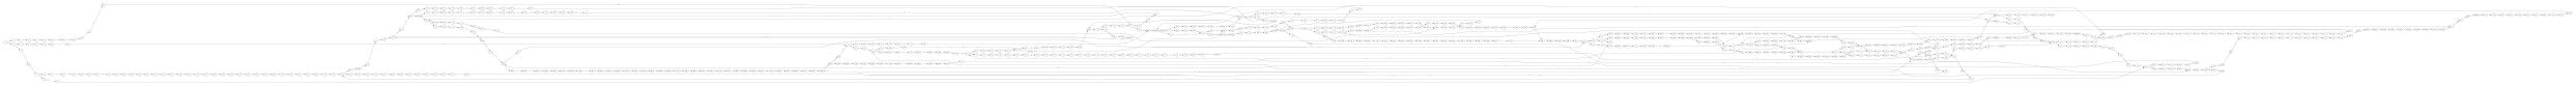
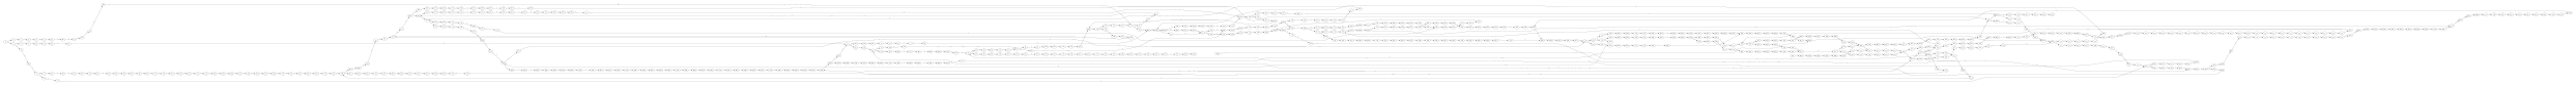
  strict digraph {
    fontname=Ubuntu
    rankdir=LR
    node [fontname=Ubuntu]
    edge [fontname=Ubuntu]
    S0
    S1
    S2
    S3
    S4
    S5
    S6
    S7
    S8
    S9
    S10
    S11
    S12
    S13
    S14
    S15
    S16
    S17
    S18
    S19
    S20
    S21
    S22
    S23
    S24
    S25
    S26
    S27
    S28
    S29
    S30
    S31
    S32
    S33
    S34
    S35
    S36
    S37
    S38
    S39
    S40
    S41
    S42
    S43
    S44
    S45
    S46
    S47
    S48
    S49
    S50
    S51
    S52
    S53
    S54
    S55
    S56
    S57
    S58
    S59
    S60
    S61
    S62
    S63
    S64
    S65
    S66
    S67
    S68
    S69
    S70
    S71
    S72
    S73
    S74
    S75
    S76
    S77
    S78
    S79
    S80
    S81
    S82
    S83
    S84
    S85
    S86
    S87
    S88
    S89
    S90
    S91
    S92
    S93
    S94
    S95
    S96
    S97
    S98
    S99
    S100
    S101
    S102
    S103
    S104
    S105
    S106
    S107
    S108
    S109
    S110
    S111
    S112
    S113
    S114
    S115
    S116
    S117
    S118
    S119
    S120
    S121
    S122
    S123
    S124
    S125
    S126
    S127
    S128
    S129
    S130
    S131
    S132
    S133
    S134
    S135
    S136
    S137
    S138
    S139
    S140
    n142 [label=S941]
    S142
    S143
    S144
    S145
    S146
    S147
    S148
    S149
    S150
    S151
    S152
    S153
    S154
    S155
    S156
    S157
    S158
    S159
    S160
    S161
    S162
    S163
    S164
    S165
    S166
    S167
    S168
    S169
    S170
    S171
    S172
    S173
    S174
    S175
    S176
    S177
    S178
    S179
    S180
    S181
    S182
    S183
    S184
    S185
    S186
    S187
    S188
    S189
    S190
    S191
    S192
    S193
    S194
    S195
    S196
    S197
    S198
    S199
    S200
    S201
    S202
    S203
    S204
    S205
    S206
    S207
    S208
    S209
    S210
    S211
    S212
    S213
    S214
    S215
    S216
    S217
    S218
    S219
    S220
    S221
    S222
    S223
    S224
    S225
    S226
    S227
    S228
    S229
    S230
    S231
    S232
    S233
    S234
    S235
    S236
    S237
    S238
    S239
    S240
    S241
    S242
    S243
    S244
    S245
    S246
    S247
    S248
    S249
    S250
    S251
    S252
    S253
    S254
    S255
    S256
    S257
    S258
    S259
    S260
    S261
    S262
    S263
    S264
    S265
    S266
    S267
    S268
    S269
    S270
    S271
    S272
    S273
    S274
    S275
    S276
    S277
    S278
    S279
    S280
    S281
    S282
    S283
    S284
    S285
    S286
    S287
    S288
    S289
    S290
    S291
    S292
    S293
    S294
    S295
    S296
    S297
    S298
    S299
    S300
    S301
    S302
    S303
    S304
    S305
    S306
    S307
    S308
    S309
    S310
    S311
    S312
    S313
    S314
    S315
    S316
    S317
    S318
    S319
    S320
    S321
    S322
    S323
    S324
    S325
    S326
    S327
    S328
    S329
    S330
    S331
    S332
    S333
    S334
    S335
    S336
    S337
    S338
    S339
    S340
    S341
    S342
    S343
    S344
    S345
    S346
    S347
    S348
    S349
    S350
    S351
    S352
    S353
    S354
    S355
    S356
    S357
    S358
    S359
    S360
    S361
    S362
    S363
    S364
    S365
    S366
    S367
    S368
    S369
    S370
    S371
    S372
    S373
    S374
    S375
    S376
    S377
    S378
    S379
    S380
    S381
    S382
    S383
    S384
    S385
    S386
    S387
    S388
    S389
    S390
    S391
    S392
    S393
    S394
    S395
    S397
    S398
    S399
    S400
    S401
    S402
    S403
    S404
    S405
    S406
    S407
    S408
    S409
    S410
    S411
    S413
    S414
    S415
    S416
-   S417
    S418
    S419
    S420
    S421
    S422
    S423
    S424
    S425
    S426
    S427
    S412
    S428
    S429
    S430
    S431
    S432
    S433
    S434
    S435
    S436
    S437
    S438
    S439
    S440
    S441
    S442
    S443
    S444
    S445
    S446
    S447
    S448
    S449
    S450
    S451
    S452
    S453
    S454
    S455
    S456
    S457
    S458
    S459
    S460
    S461
    S462
    S463
    S464
    S465
    S466
    S467
    S468
    S469
    S470
    S471
    S472
    S473
    S474
    S475
    S476
    S477
    S478
    S479
    S480
    S481
    S482
    S483
    S484
    S485
    S486
    S487
    S488
    S489
    S490
    S491
    S492
    S493
    S494
    S495
    S496
    S497
    S498
    n499 [label=S699]
    S500
    S501
    S502
    S503
    S504
    S505
    S506
    S507
    S508
    S509
    S510
    S511
    S512
    S513
    S514
    S515
    S516
    S517
    S518
    S519
    S520
    S521
    S522
    S523
    S524
    S525
    S526
    S527
    S528
    S529
    S530
    S531
    S532
    S533
    S534
    S535
    S536
    S537
    S538
    S539
    S540
    S541
    S542
    S543
    S544
    S545
    S546
    S547
    S548
    S549
    S550
    S551
    S552
    S553
    S554
    S555
    S556
    S557
    S558
    S559
    S560
    S561
    S562
    S563
    S564
    S565
    S566
    S567
    S568
    S569
    S570
    S571
    S572
    S573
    S574
    S575
    S576
    S577
    S578
    S579
    S580
    S581
    S582
    S583
    S584
    S585
    S586
    S587
    S588
    S589
    S590
    S591
    S592
    S593
    S594
    S595
    S596
    S597
    S598
    S599
    S600
    S601
    S602
    S603
    S604
    S605
    S606
    S607
    S608
    S609
    S610
    S611
    S612
    S613
    S614
    S615
    S616
    S617
    S618
    S619
    S620
    S621
    S622
    S623
    S624
    S625
    S626
    S627
    S628
    S629
    S630
    S631
    S632
    S633
    S634
    S635
    S636
    S637
    S638
    S639
    S640
    S641
    S642
    S643
    S644
    S645
    S646
    S647
    S648
    S649
    S650
    S651
    S652
    S653
    S654
    S655
    S656
    S657
    S658
    S659
    S660
    S661
    S662
    S663
    S664
    S665
    S666
    S667
    S668
    S669
    S670
    S671
    S672
    S673
    S674
    S675
    S676
    S677
    S678
    S679
    S680
    S0 -> S1 [label=C]
    S0 -> S2 [label=G]
    S1 -> S3 [label=G]
    S1 -> S4 [label=A]
    S2 -> S5 [label=G]
    S3 -> S6 [label=G]
    S4 -> S7 [label=G]
    S5 -> S8 [label=G]
    S6 -> S9 [label=T]
    S7 -> S10 [label=T]
    S8 -> S11 [label=T]
    S9 -> S12 [label=G]
    S9 -> S13 [label=C]
    S10 -> S14 [label=C]
    S11 -> S15 [label=G]
    S12 -> S16 [label=A]
    S13 -> S17 [label=G]
    S14 -> S18 [label=G]
    S15 -> S19 [label=C]
    S16 -> S20 [label=C]
    S17 -> S21 [label=C]
    S18 -> S22 [label=C]
    S19 -> S23 [label=C]
    S20 -> S24 [label=G]
    S21 -> S25 [label=A]
    S21 -> S26 [label=G]
    S22 -> S27 [label=G]
    S23 -> S28 [label=G]
    S24 -> S29 [label=T]
    S25 -> S30 [label=C]
    S26 -> S31 [label=T]
    S27 -> S32 [label=G]
    S27 -> S33 [label=C]
    S28 -> S34 [label=C]
    S29 -> S35 [label=G]
    S30 -> S36 [label=G]
    S31 -> S37 [label=A]
    S32 -> S38 [label=C]
    S33 -> S39 [label=A]
    S34 -> S40 [label=C]
    S35 -> S41 [label=G]
    S36 -> S42 [label=C]
    S37 -> S43 [label=G]
    S38 -> S44 [label=T]
    S39 -> S45 [label=G]
    S40 -> S46 [label=G]
    S41 -> S47 [label=G]
    S42 -> S48 [label=G]
    S43 -> S49 [label=C]
    S44 -> S50 [label=A]
    S44 -> S51 [label=G]
    S45 -> S52 [label=C]
    S46 -> S53 [label=G]
    S47 -> S54 [label=T]
    S48 -> S55 [label=C]
    S49 -> S56 [label=C]
    S50 -> S57 [label=T]
    S51 -> S58 [label=G]
    S52 -> S59 [label=C]
    S53 -> S60 [label=T]
    S53 -> S61 [label=A]
    S54 -> S62 [label=A]
    S55 -> S63 [label=G]
    S56 -> S64 [label=G]
    S57 -> S65 [label=A]
    S58 -> S66 [label=A]
    S59 -> S67 [label=G]
    S60 -> S68 [label=G]
    S61 -> S69 [label=A]
    S62 -> S70 [label=C]
    S63 -> S71 [label=C]
    S63 -> S72 [label=G]
    S64 -> S73 [label=A]
    S64 -> S74 [label=C]
    S65 -> S75 [label=G]
    S66 -> S76 [label=A]
    S67 -> S77 [label=G]
    S68 -> S78 [label=G]
    S69 -> S79 [label=C]
    S70 -> S80 [label=T]
    S71 -> S81 [label=G]
    S72 -> S82 [label=C]
    S73 -> S83 [label=A]
    S74 -> S84 [label=T]
    S75 -> S85 [label=T]
    S76 -> S86 [label=T]
    S76 -> S87 [label=G]
    S77 -> S88 [label=T]
    S78 -> S89 [label=T]
    S78 -> S90 [label=A]
    S79 -> S91 [label=T]
    S80 -> S92 [label=A]
    S81 -> S93 [label=T]
    S82 -> S44 [label=T]
    S83 -> S94 [label=A]
    S84 -> S95 [label=G]
    S85 -> S96 [label=A]
    S86 -> S97 [label=G]
    S87 -> S98 [label=A]
    S88 -> S68 [label=G]
    S89 -> S99 [label=G]
    S89 -> S100 [label=T]
    S90 -> S101 [label=A]
    S91 -> S102 [label=G]
    S91 -> S103 [label=A]
    S92 -> S104 [label=T]
    S93 -> S105 [label=C]
    S94 -> S106 [label=C]
    S95 -> S107 [label=G]
    S96 -> S108 [label=G]
    S97 -> S109 [label=G]
    S98 -> S110 [label=A]
    S99 -> S111 [label=G]
    S100 -> S112 [label=A]
    S101 -> S113 [label=C]
    S101 -> S114 [label=G]
    S102 -> S115 [label=C]
    S102 -> S116 [label=G]
    S103 -> S117 [label=C]
    S104 -> S118 [label=T]
    S105 -> S119 [label=G]
    S106 -> S120 [label=C]
    S107 -> S121 [label=A]
    S108 -> S122 [label=C]
    S109 -> S123 [label=G]
    S110 -> S124 [label=C]
    S111 -> S125 [label=A]
    S112 -> S126 [label=G]
    S113 -> S127 [label=C]
    S114 -> S98 [label=A]
    S115 -> S128 [label=A]
    S116 -> S129 [label=A]
    S117 -> S130 [label=A]
    S118 -> S131 [label=G]
    S119 -> S132 [label=A]
    S120 -> S133 [label=C]
    S121 -> S76 [label=A]
    S122 -> S134 [label=C]
    S123 -> S135 [label=G]
    S124 -> S136 [label=G]
    S125 -> S101 [label=A]
    S126 -> S137 [label=A]
    S127 -> S138 [label=T]
    S128 -> S139 [label=A]
    S129 -> S140 [label=C]
    S130 -> n142 [label=A]
    S131 -> S142 [label=G]
    S132 -> S143 [label=C]
    S133 -> S144 [label=C]
    S134 -> S64 [label=G]
    S135 -> S145 [label=T]
    S136 -> S146 [label=G]
    S137 -> S147 [label=A]
    S138 -> S148 [label=C]
    S139 -> S149 [label=C]
    S140 -> S150 [label=C]
    n142 -> S151 [label=C]
    S142 -> S152 [label=A]
    S143 -> S153 [label=G]
    S144 -> S154 [label=G]
    S145 -> S155 [label=C]
    S146 -> S156 [label=C]
    S147 -> S157 [label=G]
    S148 -> S158 [label=G]
    S149 -> S159 [label=C]
    S150 -> S160 [label=C]
    S151 -> S161 [label=G]
    S152 -> S162 [label=A]
    S153 -> S163 [label=C]
    S154 -> S164 [label=A]
    S155 -> S165 [label=C]
    S156 -> S166 [label=A]
    S157 -> S167 [label=G]
    S158 -> S168 [label=G]
    S159 -> S169 [label=A]
    S160 -> S170 [label=G]
    S161 -> S171 [label=A]
    S162 -> S172 [label=C]
    S163 -> S173 [label=G]
    S164 -> S174 [label=C]
    S165 -> S175 [label=G]
    S166 -> S176 [label=C]
    S167 -> S177 [label=G]
    S168 -> S178 [label=C]
    S169 -> S179 [label=G]
    S170 -> S180 [label=T]
    S171 -> S181 [label=A]
    S172 -> S182 [label=G]
    S173 -> S183 [label=C]
    S174 -> S184 [label=T]
    S175 -> S185 [label=C]
    S175 -> S186 [label=T]
    S176 -> S187 [label=C]
    S176 -> S188 [label=T]
    S177 -> S189 [label=G]
    S178 -> S190 [label=A]
    S179 -> S191 [label=A]
    S180 -> S192 [label=C]
    S181 -> S193 [label=A]
    S182 -> S194 [label=G]
    S183 -> S195 [label=C]
    S184 -> S196 [label=A]
    S185 -> S197 [label=C]
    S186 -> S198 [label=C]
    S187 -> S199 [label=G]
    S188 -> S200 [label=G]
    S189 -> S201 [label=T]
    S189 -> S202 [label=G]
    S190 -> S203 [label=C]
    S191 -> S204 [label=C]
    S191 -> S205 [label=A]
    S192 -> S206 [label=T]
    S193 -> S207 [label=A]
    S194 -> S208 [label=T]
    S195 -> S209 [label=T]
    S196 -> S210 [label=G]
    S197 -> S211 [label=G]
    S198 -> S212 [label=G]
    S199 -> S213 [label=A]
    S199 -> S214 [label=G]
    S200 -> S215 [label=G]
    S201 -> S216 [label=C]
    S202 -> S217 [label=T]
    S203 -> S187 [label=C]
    S203 -> S218 [label=G]
    S204 -> S219 [label=T]
    S205 -> S220 [label=C]
    S206 -> S221 [label=C]
    S207 -> S222 [label=C]
    S208 -> S223 [label=A]
    S209 -> S224 [label=C]
    S210 -> S225 [label=A]
    S211 -> S53 [label=G]
    S212 -> S226 [label=G]
    S213 -> S227 [label=G]
    S213 -> S228 [label=A]
    S214 -> S229 [label=G]
    S215 -> S230 [label=G]
    S216 -> S231 [label=T]
    S217 -> S232 [label=C]
    S218 -> S233 [label=C]
    S219 -> S234 [label=C]
    S220 -> S235 [label=C]
    S220 -> S236 [label=A]
    S221 -> S237 [label=G]
    S222 -> S238 [label=A]
    S223 -> S239 [label=C]
    S224 -> S240 [label=G]
    S225 -> S241 [label=A]
    S226 -> S242 [label=A]
    S227 -> S243 [label=T]
    S228 -> S244 [label=T]
    S229 -> S245 [label=A]
    S230 -> S246 [label=A]
    S231 -> S247 [label=C]
    S232 -> S165 [label=C]
    S233 -> S48 [label=G]
    S234 -> S248 [label=C]
    S235 -> S249 [label=A]
    S235 -> S250 [label=G]
    S236 -> S251 [label=G]
    S237 -> S252 [label=G]
    S238 -> S253 [label=G]
    S239 -> S254 [label=G]
    S240 -> S255 [label=G]
    S241 -> S256 [label=T]
    S242 -> S257 [label=A]
    S243 -> S258 [label=C]
    S244 -> S259 [label=G]
    S245 -> S260 [label=A]
    S246 -> S261 [label=A]
    S247 -> S262 [label=T]
    S248 -> S263 [label=C]
    S249 -> S264 [label=G]
    S249 -> S265 [label=C]
    S250 -> S266 [label=G]
    S251 -> S267 [label=C]
    S252 -> S268 [label=C]
    S253 -> S269 [label=A]
    S254 -> S270 [label=A]
    S255 -> S271 [label=G]
    S256 -> S272 [label=C]
    S257 -> S273 [label=C]
    S258 -> S274 [label=C]
    S259 -> S275 [label=T]
    S260 -> S276 [label=T]
    S261 -> S277 [label=C]
    S262 -> S278 [label=C]
    S263 -> S279 [label=A]
    S264 -> S191 [label=A]
    S265 -> S280 [label=C]
    S266 -> S281 [label=A]
    S267 -> S282 [label=C]
    S268 -> S190 [label=A]
    S269 -> S283 [label=A]
    S270 -> S284 [label=A]
    S271 -> S285 [label=C]
    S272 -> S286 [label=G]
    S273 -> S91 [label=T]
    S273 -> S287 [label=A]
    S274 -> S288 [label=A]
    S275 -> S289 [label=A]
    S276 -> S290 [label=T]
    S277 -> S291 [label=T]
    S278 -> S292 [label=T]
    S278 -> S293 [label=G]
    S279 -> S294 [label=T]
    S280 -> S295 [label=A]
    S281 -> S296 [label=C]
    S282 -> S297 [label=G]
    S283 -> S298 [label=G]
    S284 -> S299 [label=G]
    S285 -> S300 [label=T]
    S286 -> S301 [label=G]
    S287 -> S302 [label=G]
    S288 -> S303 [label=G]
    S289 -> S304 [label=G]
    S290 -> S305 [label=G]
    S291 -> S102 [label=G]
    S292 -> S306 [label=G]
    S293 -> S307 [label=T]
    S294 -> S308 [label=C]
    S295 -> S309 [label=C]
    S296 -> S310 [label=G]
    S297 -> S311 [label=T]
    S298 -> S312 [label=G]
    S299 -> S313 [label=A]
    S300 -> S314 [label=C]
    S301 -> S315 [label=G]
    S302 -> S316 [label=G]
    S303 -> S317 [label=T]
    S303 -> S318 [label=C]
    S304 -> S319 [label=T]
    S305 -> S320 [label=A]
    S306 -> S321 [label=A]
    S307 -> S322 [label=G]
    S308 -> S323 [label=T]
    S309 -> S324 [label=C]
    S310 -> S325 [label=C]
    S311 -> S326 [label=C]
    S312 -> S177 [label=G]
    S313 -> S327 [label=A]
    S314 -> S328 [label=A]
    S315 -> S329 [label=T]
    S316 -> S330 [label=A]
    S317 -> S331 [label=A]
    S318 -> S332 [label=T]
    S319 -> S333 [label=T]
    S320 -> S334 [label=A]
    S321 -> S335 [label=G]
    S322 -> S336 [label=G]
    S323 -> S337 [label=G]
    S324 -> S338 [label=C]
    S325 -> S339 [label=C]
    S326 -> S340 [label=C]
    S327 -> S341 [label=G]
    S328 -> S342 [label=C]
    S329 -> S343 [label=A]
    S330 -> S344 [label=A]
    S331 -> S345 [label=G]
    S332 -> S346 [label=T]
    S333 -> S347 [label=T]
    S334 -> S348 [label=C]
    S335 -> S349 [label=T]
    S336 -> S350 [label=T]
    S337 -> S351 [label=C]
    S338 -> S352 [label=C]
    S339 -> S353 [label=C]
    S340 -> S354 [label=T]
    S341 -> S355 [label=T]
    S342 -> S356 [label=G]
    S343 -> S357 [label=T]
    S344 -> S358 [label=T]
    S345 -> S359 [label=G]
    S346 -> S360 [label=C]
    S347 -> S361 [label=C]
    S348 -> S362 [label=C]
    S349 -> S363 [label=A]
    S350 -> S364 [label=A]
    S351 -> S365 [label=C]
    S352 -> S366 [label=T]
    S353 -> S367 [label=A]
    S354 -> S368 [label=C]
    S355 -> S369 [label=G]
    S356 -> S370 [label=T]
    S357 -> S371 [label=C]
    S358 -> S372 [label=A]
    S359 -> S373 [label=G]
    S360 -> S374 [label=A]
    S361 -> S375 [label=A]
    S362 -> S376 [label=C]
    S364 -> S377 [label=T]
    S364 -> S378 [label=C]
    S365 -> S379 [label=A]
    S366 -> S380 [label=T]
    S367 -> S381 [label=T]
    S368 -> S382 [label=T]
    S369 -> S383 [label=T]
    S370 -> S384 [label=C]
    S371 -> S385 [label=C]
    S372 -> S386 [label=G]
    S373 -> S387 [label=T]
    S374 -> S388 [label=C]
    S375 -> S389 [label=C]
    S376 -> S390 [label=G]
    S377 -> S391 [label=G]
    S378 -> S392 [label=C]
    S379 -> S393 [label=G]
    S380 -> S394 [label=C]
    S381 -> S395 [label=C]
    S382 -> S397 [label=G]
    S383 -> S398 [label=C]
    S384 -> S399 [label=C]
    S385 -> S400 [label=C]
    S386 -> S401 [label=T]
    S387 -> S402 [label=C]
    S388 -> S403 [label=G]
    S389 -> S404 [label=T]
    S390 -> S405 [label=T]
    S391 -> S406 [label=A]
    S392 -> S407 [label=G]
    S393 -> S408 [label=T]
    S394 -> S409 [label=C]
    S394 -> S410 [label=G]
    S395 -> S411 [label=G]
    S397 -> S413 [label=T]
    S398 -> S414 [label=G]
    S398 -> S415 [label=C]
    S399 -> S416 [label=A]
-   S400 -> S417 [label=G]
    S401 -> S418 [label=C]
    S402 -> S419 [label=A]
    S403 -> S420 [label=C]
    S404 -> S421 [label=C]
    S405 -> S192 [label=C]
    S406 -> S422 [label=G]
    S407 -> S423 [label=G]
    S408 -> S424 [label=C]
    S409 -> S425 [label=T]
    S410 -> S426 [label=A]
    S411 -> S427 [label=T]
    S413 -> S429 [label=C]
    S414 -> S430 [label=T]
    S415 -> S431 [label=T]
    S416 -> S432 [label=G]
-   S417 -> S433 [label=A]
    S418 -> S434 [label=T]
    S419 -> S435 [label=C]
    S420 -> S436 [label=C]
    S421 -> S437 [label=C]
    S422 -> S438 [label=C]
    S423 -> S439 [label=T]
    S424 -> S440 [label=G]
    S425 -> S441 [label=G]
    S426 -> S442 [label=T]
    S427 -> S443 [label=C]
    S412 -> S428 [label=T]
    S428 -> S444 [label=C]
    S429 -> S445 [label=G]
    S430 -> S446 [label=C]
    S431 -> S447 [label=G]
    S432 -> S318 [label=C]
    S433 -> S448 [label=A]
    S434 -> S449 [label=C]
    S435 -> S450 [label=T]
    S436 -> S451 [label=C]
    S437 -> S452 [label=T]
    S438 -> S453 [label=G]
    S439 -> S454 [label=G]
    S440 -> S455 [label=T]
    S441 -> S456 [label=T]
    S442 -> S457 [label=C]
    S443 -> S458 [label=C]
    S444 -> S459 [label=G]
    S445 -> S460 [label=T]
    S446 -> S461 [label=G]
    S447 -> S462 [label=G]
    S448 -> S463 [label=A]
    S448 -> S464 [label=G]
    S449 -> S465 [label=T]
    S450 -> S466 [label=C]
    S451 -> S467 [label=T]
    S452 -> S468 [label=T]
    S453 -> S469 [label=G]
    S454 -> S78 [label=G]
    S455 -> S470 [label=A]
    S456 -> S471 [label=C]
    S457 -> S472 [label=G]
    S458 -> S473 [label=T]
    S459 -> S474 [label=G]
    S460 -> S475 [label=G]
    S461 -> S476 [label=G]
    S462 -> S477 [label=C]
    S463 -> S478 [label=G]
    S464 -> S479 [label=T]
    S465 -> S278 [label=C]
    S465 -> S480 [label=G]
    S466 -> S481 [label=G]
    S467 -> S482 [label=T]
    S468 -> S483 [label=T]
    S469 -> S484 [label=T]
    S470 -> S485 [label=A]
    S471 -> S486 [label=C]
    S472 -> S487 [label=T]
    S473 -> S368 [label=C]
    S474 -> S488 [label=A]
    S475 -> S489 [label=G]
    S476 -> S242 [label=A]
    S477 -> S490 [label=C]
    S478 -> S491 [label=T]
    S479 -> S492 [label=C]
    S480 -> S493 [label=T]
    S481 -> S494 [label=C]
    S482 -> S495 [label=C]
    S483 -> S496 [label=C]
    S484 -> S497 [label=C]
    S485 -> S498 [label=G]
    S486 -> n499 [label=T]
    S487 -> S500 [label=T]
    S488 -> S501 [label=G]
    S489 -> S350 [label=T]
    S490 -> S502 [label=T]
    S491 -> S503 [label=G]
    S492 -> S504 [label=G]
    S493 -> S505 [label=A]
    S494 -> S506 [label=T]
    S495 -> S507 [label=A]
    S496 -> S508 [label=A]
    S497 -> S509 [label=G]
    S498 -> S510 [label=A]
    n499 -> S511 [label=A]
    n499 -> S512 [label=T]
    S500 -> S513 [label=T]
    S501 -> S514 [label=A]
    S502 -> S515 [label=G]
    S503 -> S516 [label=T]
    S504 -> S517 [label=C]
    S504 -> S518 [label=A]
    S506 -> S519 [label=T]
    S507 -> S520 [label=T]
    S508 -> S521 [label=T]
    S509 -> S21 [label=C]
    S510 -> S522 [label=C]
    S511 -> S523 [label=C]
    S512 -> S524 [label=G]
    S513 -> S525 [label=G]
    S514 -> S526 [label=G]
    S515 -> S527 [label=G]
    S516 -> S398 [label=C]
    S517 -> S27 [label=G]
    S518 -> S528 [label=G]
    S519 -> S529 [label=C]
    S520 -> S530 [label=C]
    S521 -> S531 [label=C]
    S522 -> S532 [label=G]
    S523 -> S533 [label=T]
    S524 -> S534 [label=T]
    S525 -> S535 [label=T]
    S526 -> S536 [label=G]
    S527 -> S537 [label=G]
    S528 -> S538 [label=G]
    S529 -> S539 [label=A]
    S530 -> S540 [label=C]
    S531 -> S540 [label=C]
    S532 -> S541 [label=G]
    S533 -> S542 [label=A]
    S534 -> S543 [label=A]
    S535 -> S544 [label=A]
    S536 -> S545 [label=T]
    S537 -> S546 [label=T]
    S538 -> S547 [label=T]
    S539 -> S548 [label=T]
    S540 -> S549 [label=A]
    S541 -> S550 [label=C]
    S542 -> S551 [label=C]
    S543 -> S552 [label=G]
    S544 -> S553 [label=G]
    S545 -> S554 [label=C]
    S546 -> S555 [label=C]
    S547 -> S556 [label=A]
    S548 -> S530 [label=C]
    S549 -> S557 [label=G]
    S550 -> S558 [label=T]
    S551 -> S559 [label=C]
    S552 -> S560 [label=G]
    S553 -> S560 [label=G]
    S554 -> S561 [label=C]
    S555 -> S562 [label=C]
    S556 -> S563 [label=T]
    S557 -> S564 [label=A]
    S558 -> S565 [label=C]
    S559 -> S566 [label=A]
    S560 -> S567 [label=A]
    S561 -> S568 [label=C]
    S562 -> S569 [label=C]
    S563 -> S570 [label=A]
    S564 -> S571 [label=A]
    S565 -> S572 [label=T]
    S566 -> S573 [label=G]
    S567 -> S574 [label=G]
    S567 -> S575 [label=A]
    S568 -> S576 [label=A]
    S568 -> S577 [label=G]
    S569 -> S577 [label=G]
    S570 -> S578 [label=A]
    S571 -> S220 [label=C]
    S572 -> S579 [label=C]
    S573 -> S580 [label=G]
    S574 -> S581 [label=A]
    S575 -> S582 [label=A]
    S576 -> S583 [label=G]
    S577 -> S584 [label=A]
    S577 -> S585 [label=G]
    S578 -> S586 [label=G]
    S579 -> S587 [label=G]
    S580 -> S588 [label=A]
    S581 -> S589 [label=G]
    S582 -> S590 [label=G]
    S583 -> S591 [label=A]
    S584 -> S448 [label=A]
    S584 -> S592 [label=G]
    S585 -> S593 [label=A]
    S586 -> S594 [label=T]
    S587 -> S595 [label=A]
    S588 -> S596 [label=G]
    S589 -> S536 [label=G]
    S589 -> S597 [label=T]
    S590 -> S598 [label=G]
    S591 -> S599 [label=G]
    S592 -> S600 [label=T]
    S593 -> S601 [label=G]
    S594 -> S602 [label=C]
    S595 -> S603 [label=A]
    S596 -> S604 [label=A]
    S597 -> S605 [label=C]
    S598 -> S606 [label=T]
    S599 -> S607 [label=C]
    S600 -> S258 [label=C]
    S601 -> S608 [label=G]
    S602 -> S609 [label=G]
    S603 -> S610 [label=G]
    S604 -> S589 [label=G]
    S605 -> S611 [label=A]
    S606 -> S612 [label=C]
    S607 -> S613 [label=C]
    S608 -> S614 [label=C]
    S609 -> S615 [label=T]
    S610 -> S616 [label=T]
    S611 -> S617 [label=G]
    S612 -> S618 [label=C]
    S613 -> S619 [label=A]
    S614 -> S620 [label=G]
    S615 -> S621 [label=G]
    S616 -> S492 [label=C]
    S617 -> S622 [label=G]
    S618 -> S568 [label=C]
    S619 -> S623 [label=C]
    S620 -> S624 [label=T]
    S621 -> S489 [label=G]
    S622 -> S625 [label=A]
    S623 -> S626 [label=G]
    S624 -> S627 [label=G]
    S625 -> S628 [label=C]
    S626 -> S629 [label=G]
    S627 -> S630 [label=G]
    S628 -> S631 [label=C]
    S629 -> S632 [label=T]
    S630 -> S633 [label=T]
    S631 -> S634 [label=A]
    S632 -> S635 [label=T]
    S633 -> S364 [label=A]
    S634 -> S636 [label=G]
    S635 -> S637 [label=A]
    S636 -> S638 [label=T]
    S637 -> S639 [label=C]
    S638 -> S640 [label=C]
    S639 -> S641 [label=T]
    S640 -> S642 [label=T]
    S641 -> S643 [label=G]
    S642 -> S644 [label=C]
    S643 -> S645 [label=C]
    S644 -> S465 [label=T]
    S645 -> S646 [label=A]
    S646 -> S647 [label=G]
    S647 -> S648 [label=A]
    S648 -> S649 [label=C]
    S649 -> S650 [label=G]
    S650 -> S651 [label=G]
    S651 -> S652 [label=A]
    S652 -> S653 [label=C]
    S653 -> S654 [label=A]
    S654 -> S655 [label=C]
    S655 -> S656 [label=A]
    S656 -> S657 [label=C]
    S657 -> S658 [label=C]
    S658 -> S659 [label=T]
    S659 -> S660 [label=C]
    S660 -> S661 [label=T]
    S661 -> S662 [label=A]
    S662 -> S663 [label=G]
    S663 -> S664 [label=A]
    S664 -> S665 [label=A]
    S665 -> S666 [label=C]
    S666 -> S667 [label=G]
    S667 -> S668 [label=A]
    S668 -> S669 [label=G]
    S669 -> S670 [label=G]
    S670 -> S671 [label=T]
    S671 -> S672 [label=G]
    S672 -> S673 [label=T]
    S673 -> S674 [label=C]
    S674 -> S675 [label=A]
    S675 -> S676 [label=C]
    S676 -> S677 [label=T]
    S677 -> S678 [label=G]
    S678 -> S679 [label=T]
    S679 -> S680 [label=C]
    S680 -> S486 [label=C]
  }
